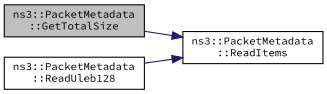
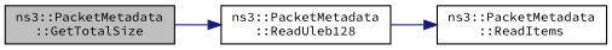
  digraph {
    fontname="Source Code Pro"
    rankdir=LR
    node [color=black fillcolor=white fontname="Source Code Pro" fontsize=10 shape=record style=filled]
    edge [color=midnightblue fontname="Source Code Pro" fontsize=10 labelfontname=Helvetica labelfontsize=10 style=solid]
    n1 [fillcolor=grey75 fontcolor=black height=0.2 label="ns3::PacketMetadata\l::GetTotalSize" width=0.4]
    n2 [height=0.2 label="ns3::PacketMetadata\l::ReadItems" width=0.4]
    n3 [height=0.2 label="ns3::PacketMetadata\l::ReadUleb128" width=0.4]
-   n1 -> n2
+   n1 -> n3
    n3 -> n2
  }
